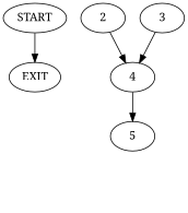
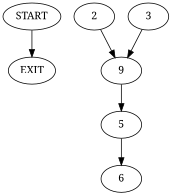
  digraph {
    fontname="Noto Serif"
    node [fontname="Noto Serif"]
    edge [fontname="Noto Serif"]
    n1 [label=START]
    n2 [label=EXIT]
    2
-   4
+   4 [label=9]
    3
    5
+   6
    n1 -> n2
    2 -> 4
    4 -> 5
    3 -> 4
+   5 -> 6
  }
